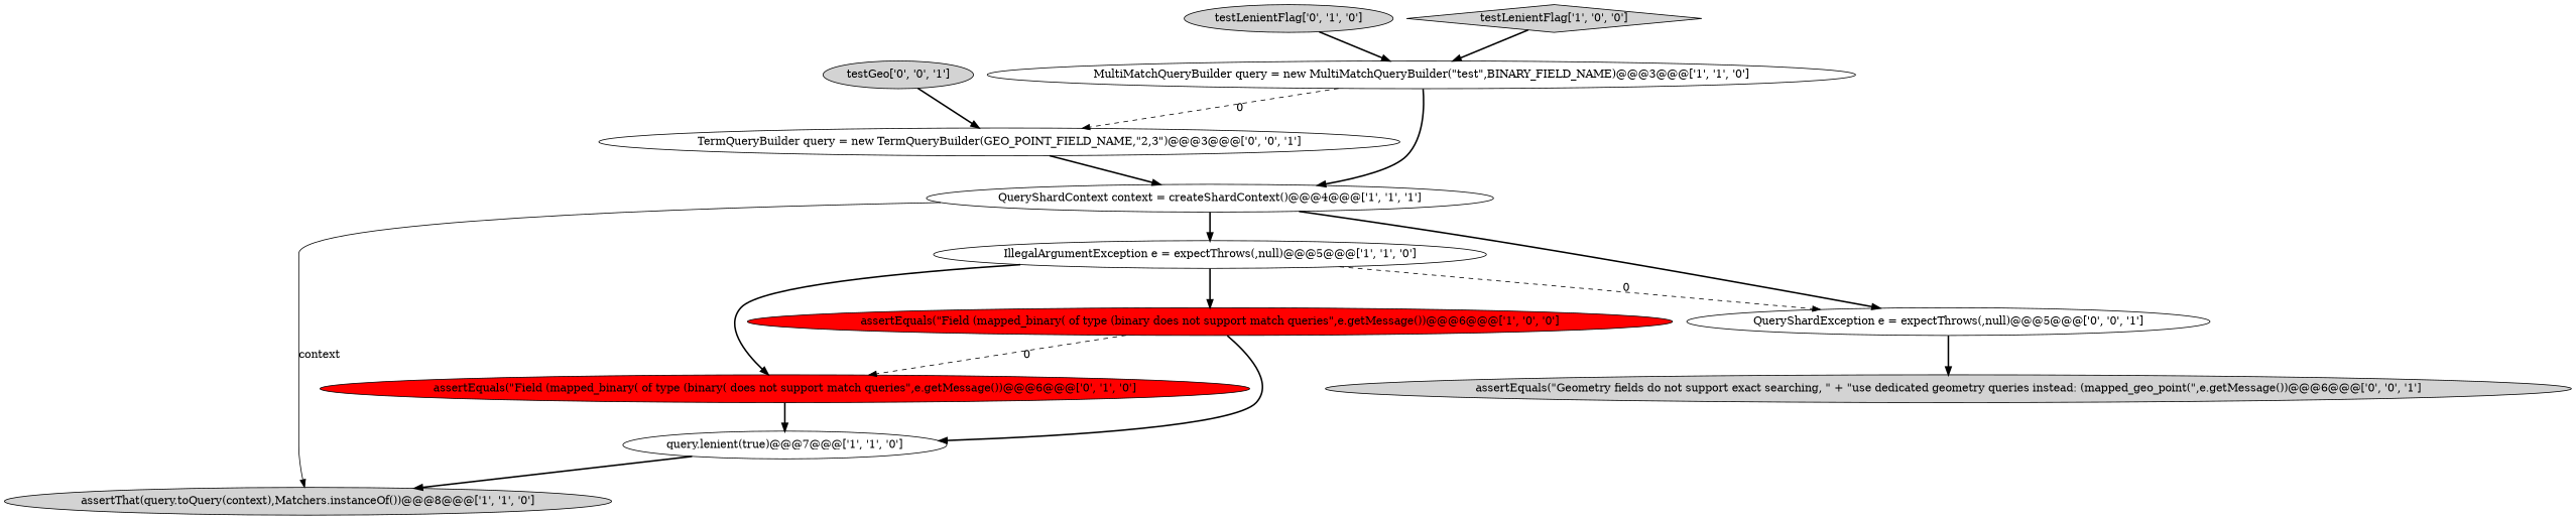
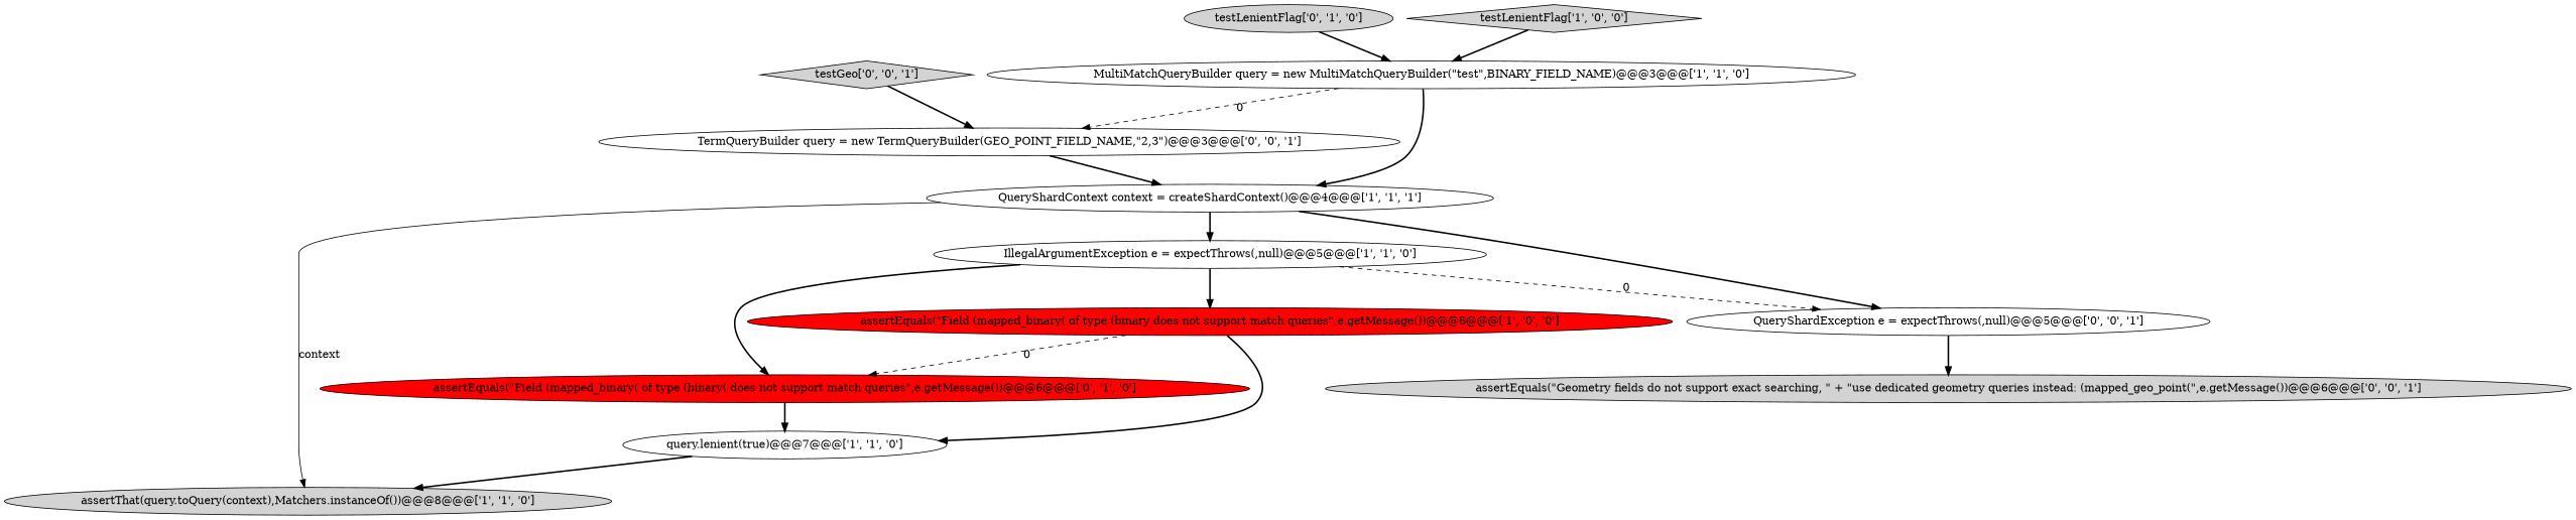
  digraph {
    fontname="DejaVu Serif"
    node [fillcolor=white fontname="DejaVu Serif" shape=ellipse style=filled]
    edge [fontname="DejaVu Serif" style=bold]
    n1 [label="query.lenient(true)@@@7@@@['1', '1', '0']"]
    n2 [fillcolor=lightgray label="assertThat(query.toQuery(context),Matchers.instanceOf())@@@8@@@['1', '1', '0']"]
    n3 [fillcolor=lightgray label="testLenientFlag['0', '1', '0']"]
    n4 [label="MultiMatchQueryBuilder query = new MultiMatchQueryBuilder(\"test\",BINARY_FIELD_NAME)@@@3@@@['1', '1', '0']"]
    n5 [label="QueryShardContext context = createShardContext()@@@4@@@['1', '1', '1']"]
    n6 [label="TermQueryBuilder query = new TermQueryBuilder(GEO_POINT_FIELD_NAME,\"2,3\")@@@3@@@['0', '0', '1']"]
    n7 [label="IllegalArgumentException e = expectThrows(,null)@@@5@@@['1', '1', '0']"]
    n8 [label="QueryShardException e = expectThrows(,null)@@@5@@@['0', '0', '1']"]
    n9 [fillcolor=red label="assertEquals(\"Field (mapped_binary( of type (binary( does not support match queries\",e.getMessage())@@@6@@@['0', '1', '0']"]
    n10 [fillcolor=red label="assertEquals(\"Field (mapped_binary( of type (binary does not support match queries\",e.getMessage())@@@6@@@['1', '0', '0']"]
    n11 [fillcolor=lightgray label="assertEquals(\"Geometry fields do not support exact searching, \" + \"use dedicated geometry queries instead: (mapped_geo_point(\",e.getMessage())@@@6@@@['0', '0', '1']"]
-   n12 [fillcolor=lightgray label="testGeo['0', '0', '1']"]
+   n12 [fillcolor=lightgray label="testGeo['0', '0', '1']" shape=diamond]
    n13 [fillcolor=lightgray label="testLenientFlag['1', '0', '0']" shape=diamond]
    n1 -> n2
    n3 -> n4
    n4 -> n5
    n4 -> n6 [label=0 style=dashed]
    n5 -> n2 [label=context style=solid]
    n5 -> n7
    n5 -> n8
    n6 -> n5
    n7 -> n8 [label=0 style=dashed]
    n7 -> n9
    n7 -> n10
    n8 -> n11
    n9 -> n1
    n10 -> n1
    n10 -> n9 [label=0 style=dashed]
    n12 -> n6
    n13 -> n4
  }
